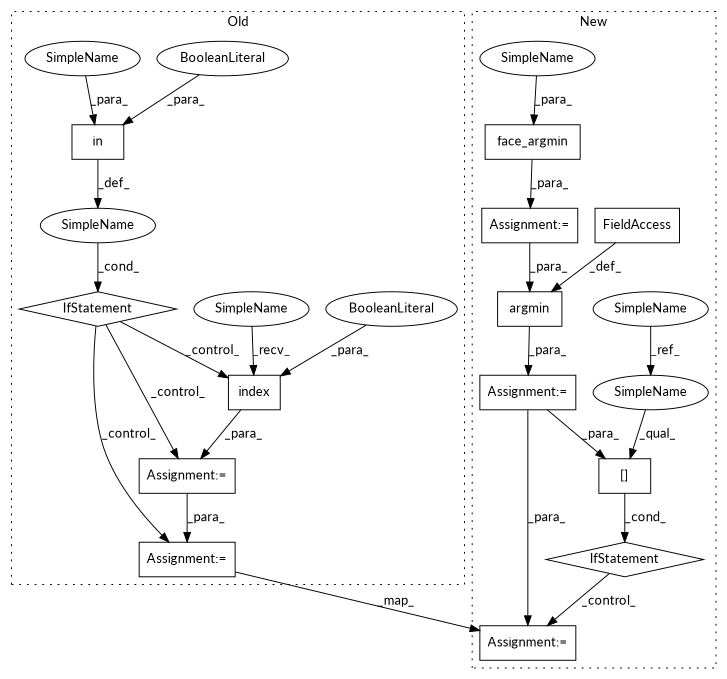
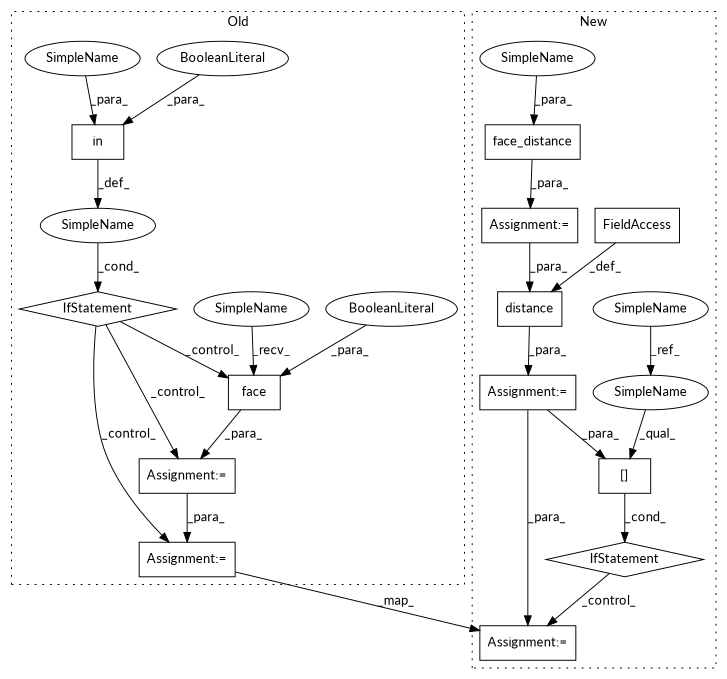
  digraph {
    fontname=Lato
    node [a=42 fontname=Lato l=1 s=1945 shape=box]
    edge [fontname=Lato]
    n1 [a=9 l=4 label=BooleanLiteral shape=ellipse]
    n2 [a=105 l=15 label=in]
-   n3 [a=32 l="6,1" label=index s="2002,2012"]
+   n3 [a=32 l="6,1" label=face s="2002,2012"]
    n4 [label=SimpleName shape=ellipse l="" s=""]
    n5 [a=25 l="14,2" label=IfStatement s="1931,1960" shape=diamond]
    n6 [a=9 l=4 label=BooleanLiteral s=2008 shape=ellipse]
    n7 [a=7 label="Assignment:=" s=1993]
    n8 [a=7 label="Assignment:=" s=2031]
    n9 [l=7 label=SimpleName s=1994 shape=ellipse]
    n10 [l=7 label=SimpleName s=1953 shape=ellipse]
    n11 [a=22 l=5 label=FieldAccess s=2100]
-   n12 [a=32 l="7,1" label=argmin s="2106,2127"]
+   n12 [a=32 l="7,1" label=distance s="2106,2127"]
    n13 [a=2 l="8,1" label="[]" s="2144,2168"]
-   n14 [a=32 l="14,1" label=face_argmin s="2022,2070"]
+   n14 [a=32 l="14,1" label=face_distance s="2022,2070"]
    n15 [l=7 label=SimpleName s=1878 shape=ellipse]
    n16 [a=25 l="4,2" label=IfStatement s="2140,2169" shape=diamond]
    n17 [a=7 label="Assignment:=" s=2099]
    n18 [a=7 label="Assignment:=" s=2004]
    n19 [a=7 label="Assignment:=" s=2189]
    n20 [l=13 label=SimpleName s=2057 shape=ellipse]
    n21 [l=7 label=SimpleName s=2144 shape=ellipse]
    subgraph cluster_1 {
      label=Old
      style=dotted
      n1
      n2
      n3
      n4
      n5
      n6
      n7
      n8
      n9
      n10
    }
    subgraph cluster_2 {
      label=New
      style=dotted
      n11
      n12
      n13
      n14
      n15
      n16
      n17
      n18
      n19
      n20
      n21
    }
    n1 -> n2 [label=_para_]
    n2 -> n4 [label=_def_]
    n3 -> n7 [label=_para_]
    n4 -> n5 [label=_cond_]
    n5 -> n3 [label=_control_]
    n5 -> n7 [label=_control_]
    n5 -> n8 [label=_control_]
    n6 -> n3 [label=_para_]
    n7 -> n8 [label=_para_]
    n8 -> n19 [label=_map_]
    n9 -> n3 [label=_recv_]
    n10 -> n2 [label=_para_]
    n11 -> n12 [label=_def_]
    n12 -> n17 [label=_para_]
    n13 -> n16 [label=_cond_]
    n14 -> n18 [label=_para_]
    n15 -> n21 [label=_ref_]
    n16 -> n19 [label=_control_]
    n17 -> n13 [label=_para_]
    n17 -> n19 [label=_para_]
    n18 -> n12 [label=_para_]
    n20 -> n14 [label=_para_]
    n21 -> n13 [label=_qual_]
  }
